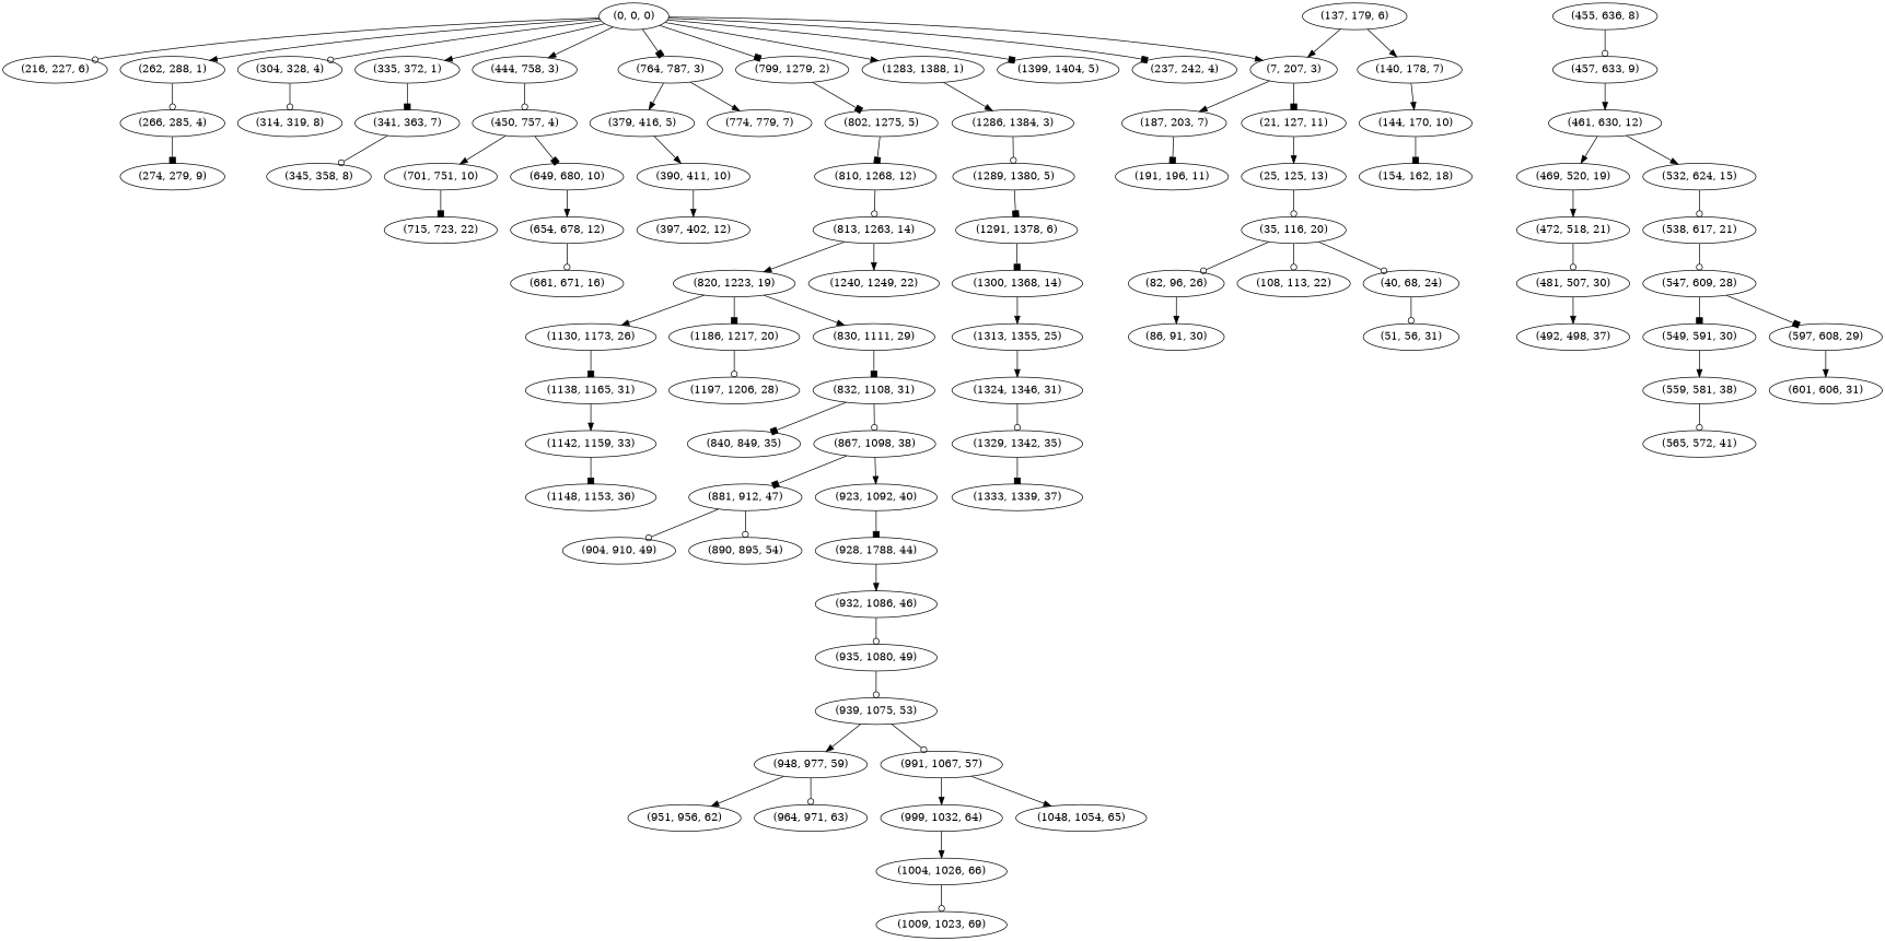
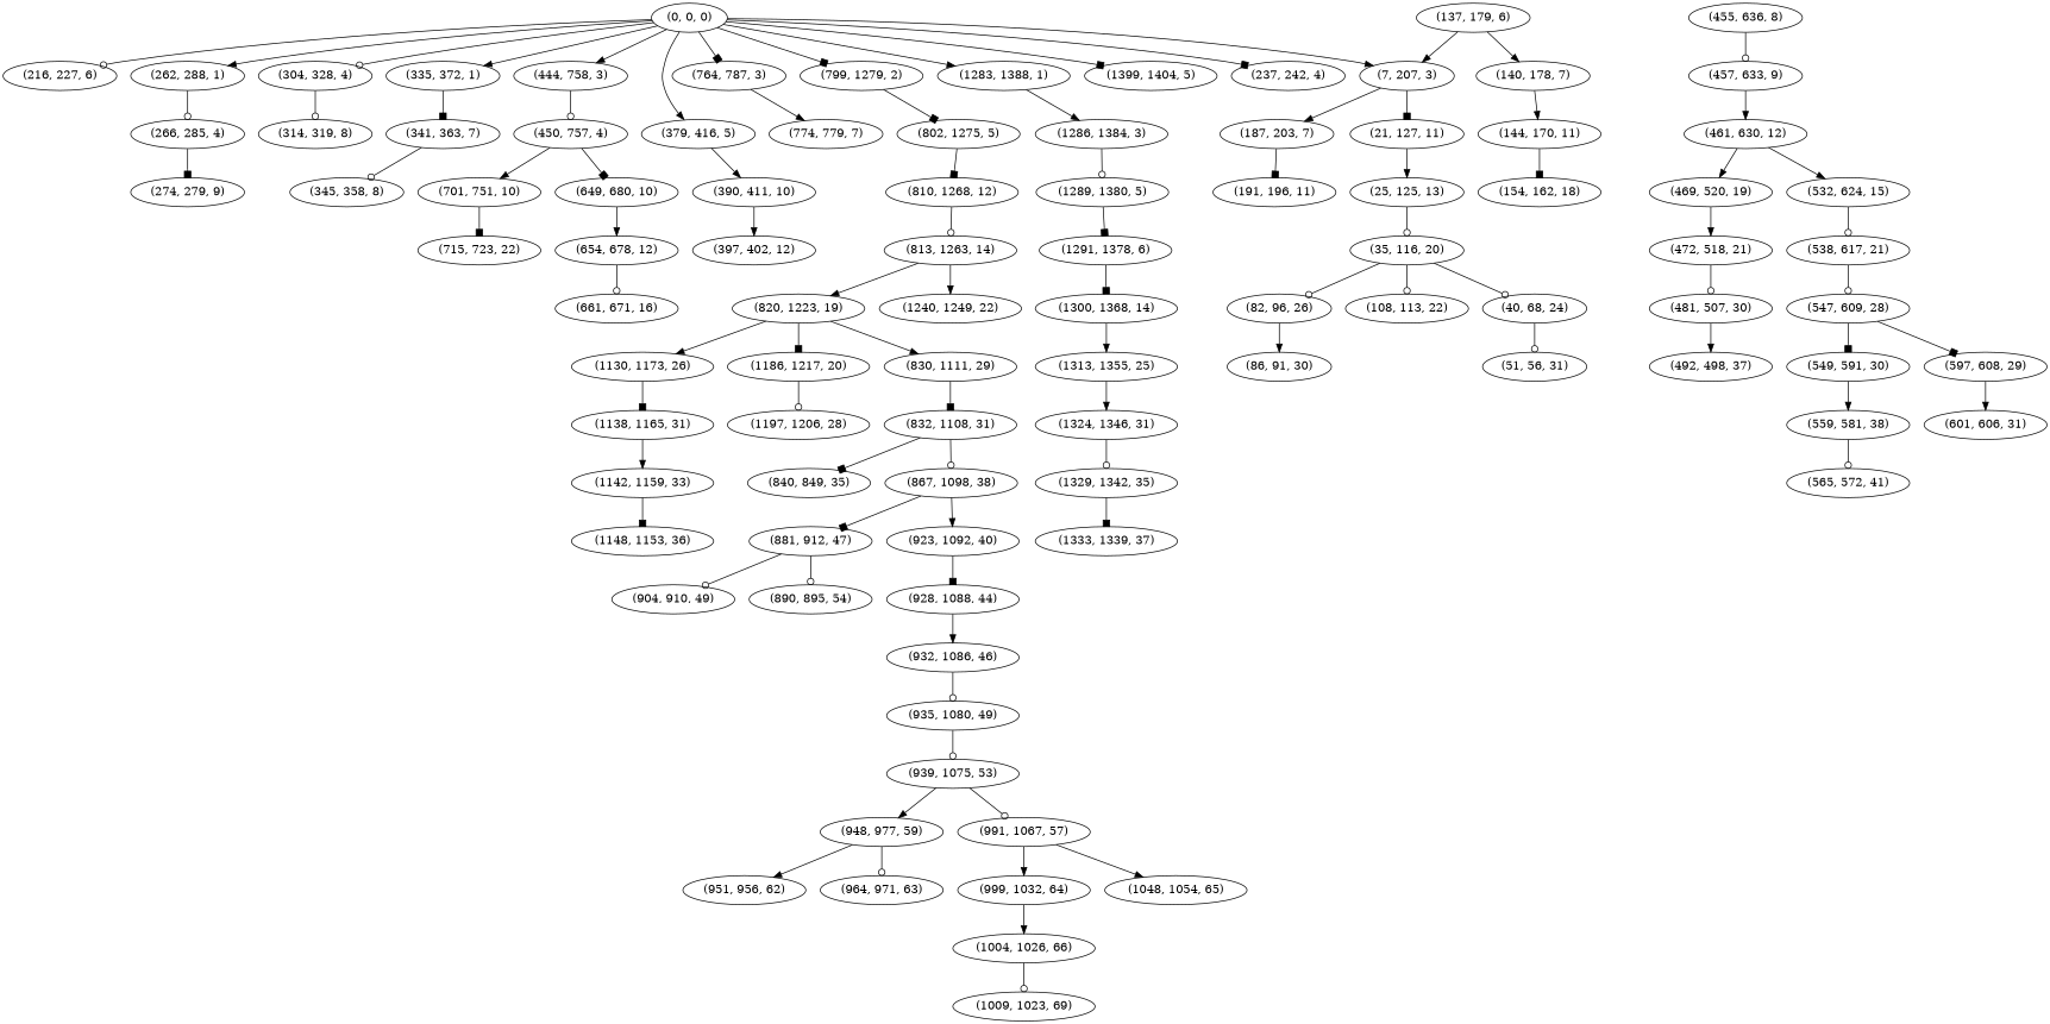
  digraph {
    edge [arrowhead=normal]
    "(0, 0, 0)"
    "(7, 207, 3)"
    "(216, 227, 6)"
    "(237, 242, 4)"
    "(262, 288, 1)"
    "(304, 328, 4)"
    "(335, 372, 1)"
    "(379, 416, 5)"
    "(444, 758, 3)"
    "(764, 787, 3)"
    "(799, 1279, 2)"
    "(1283, 1388, 1)"
    "(1399, 1404, 5)"
    "(21, 127, 11)"
    "(187, 203, 7)"
    "(266, 285, 4)"
    "(314, 319, 8)"
    "(341, 363, 7)"
    "(390, 411, 10)"
    "(450, 757, 4)"
    "(774, 779, 7)"
    "(802, 1275, 5)"
    "(1286, 1384, 3)"
    "(25, 125, 13)"
    "(137, 179, 6)"
    "(140, 178, 7)"
    "(191, 196, 11)"
    "(35, 116, 20)"
    "(40, 68, 24)"
    "(82, 96, 26)"
    "(108, 113, 22)"
    "(51, 56, 31)"
    "(86, 91, 30)"
-   "(144, 170, 10)"
+   "(144, 170, 10)" [label="(144, 170, 11)"]
    "(154, 162, 18)"
    "(274, 279, 9)"
    "(345, 358, 8)"
    "(397, 402, 12)"
    "(649, 680, 10)"
    "(701, 751, 10)"
    "(455, 636, 8)"
    "(457, 633, 9)"
    "(654, 678, 12)"
    "(715, 723, 22)"
    "(461, 630, 12)"
    "(469, 520, 19)"
    "(532, 624, 15)"
    "(472, 518, 21)"
    "(538, 617, 21)"
    "(481, 507, 30)"
    "(492, 498, 37)"
    "(547, 609, 28)"
    "(549, 591, 30)"
    "(597, 608, 29)"
    "(559, 581, 38)"
    "(601, 606, 31)"
    "(565, 572, 41)"
    "(661, 671, 16)"
    "(810, 1268, 12)"
    "(813, 1263, 14)"
    "(820, 1223, 19)"
    "(1240, 1249, 22)"
    "(830, 1111, 29)"
    "(1130, 1173, 26)"
    "(1186, 1217, 20)"
    "(832, 1108, 31)"
    "(1138, 1165, 31)"
    "(1197, 1206, 28)"
    "(840, 849, 35)"
    "(867, 1098, 38)"
    "(881, 912, 47)"
    "(923, 1092, 40)"
    "(890, 895, 54)"
    "(904, 910, 49)"
-   "(928, 1088, 44)" [label="(928, 1788, 44)"]
+   "(928, 1088, 44)"
    "(932, 1086, 46)"
    "(935, 1080, 49)"
    "(939, 1075, 53)"
    "(948, 977, 59)"
    "(991, 1067, 57)"
    "(951, 956, 62)"
    "(964, 971, 63)"
    "(999, 1032, 64)"
    "(1048, 1054, 65)"
    "(1004, 1026, 66)"
    "(1009, 1023, 69)"
    "(1142, 1159, 33)"
    "(1148, 1153, 36)"
    "(1289, 1380, 5)"
    "(1291, 1378, 6)"
    "(1300, 1368, 14)"
    "(1313, 1355, 25)"
    "(1324, 1346, 31)"
    "(1329, 1342, 35)"
    "(1333, 1339, 37)"
    "(0, 0, 0)" -> "(7, 207, 3)"
    "(0, 0, 0)" -> "(216, 227, 6)" [arrowhead=odot]
    "(0, 0, 0)" -> "(237, 242, 4)" [arrowhead=box]
    "(0, 0, 0)" -> "(262, 288, 1)"
    "(0, 0, 0)" -> "(304, 328, 4)" [arrowhead=odot]
    "(0, 0, 0)" -> "(335, 372, 1)"
-   "(764, 787, 3)" -> "(379, 416, 5)"
+   "(0, 0, 0)" -> "(379, 416, 5)"
    "(0, 0, 0)" -> "(444, 758, 3)"
    "(0, 0, 0)" -> "(764, 787, 3)" [arrowhead=box]
    "(0, 0, 0)" -> "(799, 1279, 2)" [arrowhead=box]
    "(0, 0, 0)" -> "(1283, 1388, 1)"
    "(0, 0, 0)" -> "(1399, 1404, 5)" [arrowhead=box]
    "(7, 207, 3)" -> "(21, 127, 11)" [arrowhead=box]
    "(7, 207, 3)" -> "(187, 203, 7)"
    "(262, 288, 1)" -> "(266, 285, 4)" [arrowhead=odot]
    "(304, 328, 4)" -> "(314, 319, 8)" [arrowhead=odot]
    "(335, 372, 1)" -> "(341, 363, 7)" [arrowhead=box]
    "(379, 416, 5)" -> "(390, 411, 10)"
    "(444, 758, 3)" -> "(450, 757, 4)" [arrowhead=odot]
    "(764, 787, 3)" -> "(774, 779, 7)"
    "(799, 1279, 2)" -> "(802, 1275, 5)" [arrowhead=box]
    "(1283, 1388, 1)" -> "(1286, 1384, 3)"
    "(21, 127, 11)" -> "(25, 125, 13)"
    "(187, 203, 7)" -> "(191, 196, 11)" [arrowhead=box]
    "(266, 285, 4)" -> "(274, 279, 9)" [arrowhead=box]
    "(341, 363, 7)" -> "(345, 358, 8)" [arrowhead=odot]
    "(390, 411, 10)" -> "(397, 402, 12)"
    "(450, 757, 4)" -> "(649, 680, 10)" [arrowhead=box]
    "(450, 757, 4)" -> "(701, 751, 10)"
    "(802, 1275, 5)" -> "(810, 1268, 12)" [arrowhead=box]
    "(1286, 1384, 3)" -> "(1289, 1380, 5)" [arrowhead=odot]
    "(25, 125, 13)" -> "(35, 116, 20)" [arrowhead=odot]
    "(137, 179, 6)" -> "(7, 207, 3)"
    "(137, 179, 6)" -> "(140, 178, 7)"
    "(140, 178, 7)" -> "(144, 170, 10)"
    "(35, 116, 20)" -> "(40, 68, 24)" [arrowhead=odot]
    "(35, 116, 20)" -> "(82, 96, 26)" [arrowhead=odot]
    "(35, 116, 20)" -> "(108, 113, 22)" [arrowhead=odot]
    "(40, 68, 24)" -> "(51, 56, 31)" [arrowhead=odot]
    "(82, 96, 26)" -> "(86, 91, 30)"
    "(144, 170, 10)" -> "(154, 162, 18)" [arrowhead=box]
    "(649, 680, 10)" -> "(654, 678, 12)"
    "(701, 751, 10)" -> "(715, 723, 22)" [arrowhead=box]
    "(455, 636, 8)" -> "(457, 633, 9)" [arrowhead=odot]
    "(457, 633, 9)" -> "(461, 630, 12)"
    "(654, 678, 12)" -> "(661, 671, 16)" [arrowhead=odot]
    "(461, 630, 12)" -> "(469, 520, 19)"
    "(461, 630, 12)" -> "(532, 624, 15)"
    "(469, 520, 19)" -> "(472, 518, 21)"
    "(532, 624, 15)" -> "(538, 617, 21)" [arrowhead=odot]
    "(472, 518, 21)" -> "(481, 507, 30)" [arrowhead=odot]
    "(538, 617, 21)" -> "(547, 609, 28)" [arrowhead=odot]
    "(481, 507, 30)" -> "(492, 498, 37)"
    "(547, 609, 28)" -> "(549, 591, 30)" [arrowhead=box]
    "(547, 609, 28)" -> "(597, 608, 29)" [arrowhead=box]
    "(549, 591, 30)" -> "(559, 581, 38)"
    "(597, 608, 29)" -> "(601, 606, 31)"
    "(559, 581, 38)" -> "(565, 572, 41)" [arrowhead=odot]
    "(810, 1268, 12)" -> "(813, 1263, 14)" [arrowhead=odot]
    "(813, 1263, 14)" -> "(820, 1223, 19)"
    "(813, 1263, 14)" -> "(1240, 1249, 22)"
    "(820, 1223, 19)" -> "(830, 1111, 29)"
    "(820, 1223, 19)" -> "(1130, 1173, 26)"
    "(820, 1223, 19)" -> "(1186, 1217, 20)" [arrowhead=box]
    "(830, 1111, 29)" -> "(832, 1108, 31)" [arrowhead=box]
    "(1130, 1173, 26)" -> "(1138, 1165, 31)" [arrowhead=box]
    "(1186, 1217, 20)" -> "(1197, 1206, 28)" [arrowhead=odot]
    "(832, 1108, 31)" -> "(840, 849, 35)" [arrowhead=box]
    "(832, 1108, 31)" -> "(867, 1098, 38)" [arrowhead=odot]
    "(1138, 1165, 31)" -> "(1142, 1159, 33)"
    "(867, 1098, 38)" -> "(881, 912, 47)" [arrowhead=box]
    "(867, 1098, 38)" -> "(923, 1092, 40)"
    "(881, 912, 47)" -> "(890, 895, 54)" [arrowhead=odot]
    "(881, 912, 47)" -> "(904, 910, 49)" [arrowhead=odot]
    "(923, 1092, 40)" -> "(928, 1088, 44)" [arrowhead=box]
    "(928, 1088, 44)" -> "(932, 1086, 46)"
    "(932, 1086, 46)" -> "(935, 1080, 49)" [arrowhead=odot]
    "(935, 1080, 49)" -> "(939, 1075, 53)" [arrowhead=odot]
    "(939, 1075, 53)" -> "(948, 977, 59)"
    "(939, 1075, 53)" -> "(991, 1067, 57)" [arrowhead=odot]
    "(948, 977, 59)" -> "(951, 956, 62)"
    "(948, 977, 59)" -> "(964, 971, 63)" [arrowhead=odot]
    "(991, 1067, 57)" -> "(999, 1032, 64)"
    "(991, 1067, 57)" -> "(1048, 1054, 65)"
    "(999, 1032, 64)" -> "(1004, 1026, 66)"
    "(1004, 1026, 66)" -> "(1009, 1023, 69)" [arrowhead=odot]
    "(1142, 1159, 33)" -> "(1148, 1153, 36)" [arrowhead=box]
    "(1289, 1380, 5)" -> "(1291, 1378, 6)" [arrowhead=box]
    "(1291, 1378, 6)" -> "(1300, 1368, 14)" [arrowhead=box]
    "(1300, 1368, 14)" -> "(1313, 1355, 25)"
    "(1313, 1355, 25)" -> "(1324, 1346, 31)"
    "(1324, 1346, 31)" -> "(1329, 1342, 35)" [arrowhead=odot]
    "(1329, 1342, 35)" -> "(1333, 1339, 37)" [arrowhead=box]
  }
